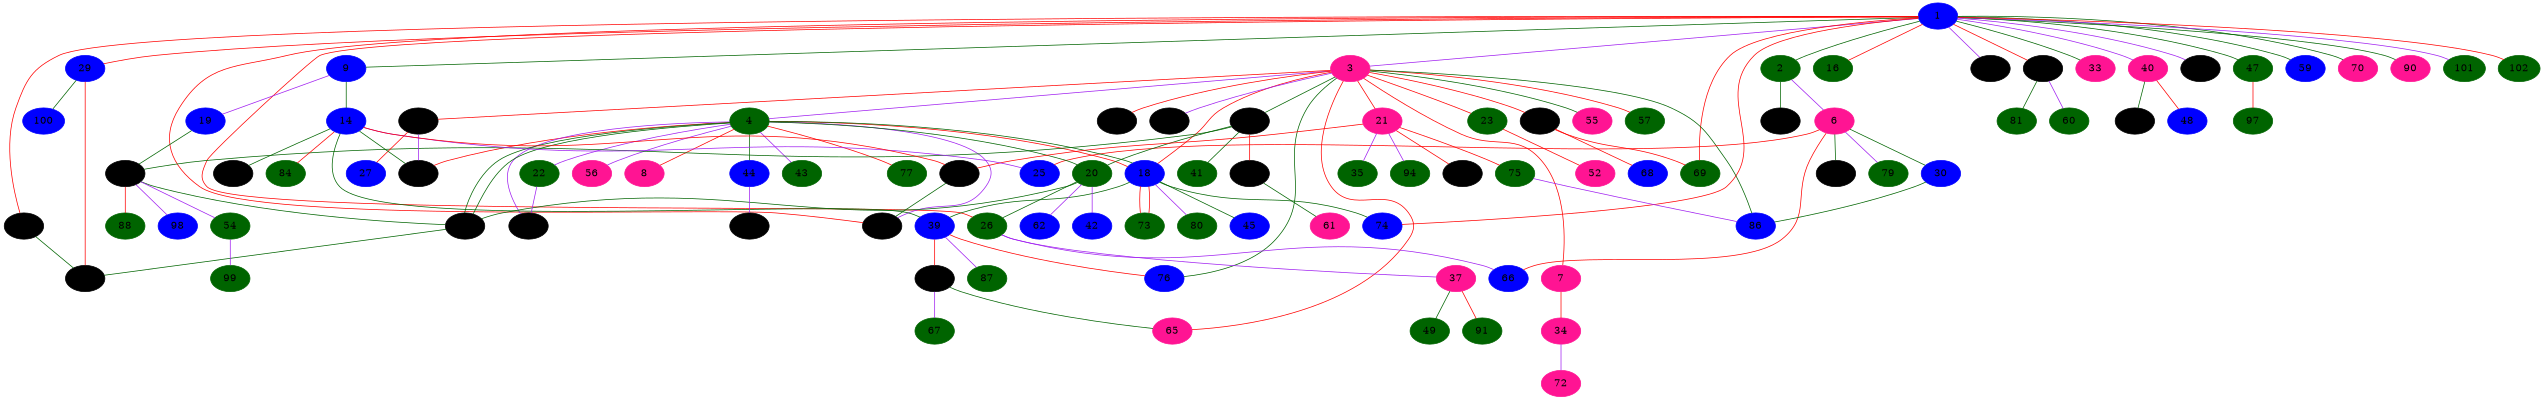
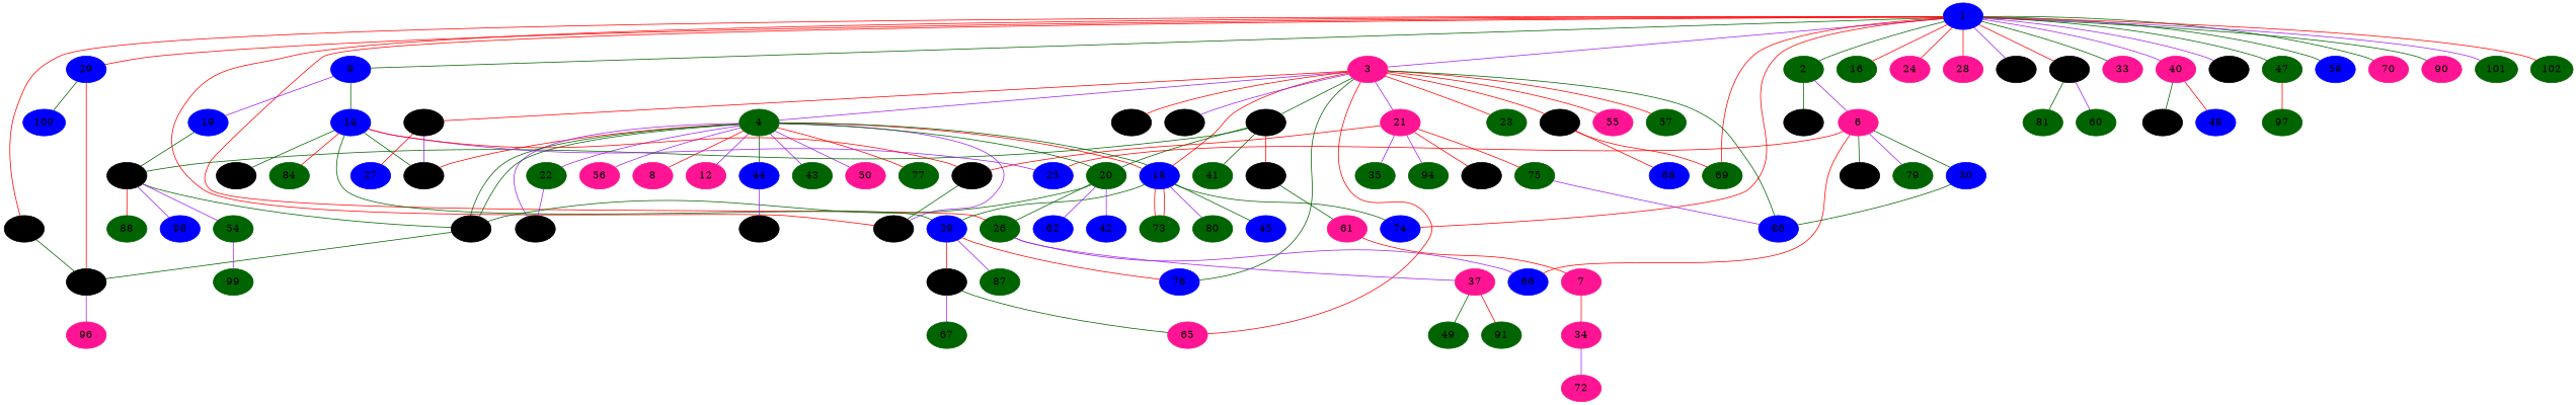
  graph {
    node [color=darkgreen style=filled]
    edge [color=red]
    1 [color=blue]
    2
    3 [color=deeppink]
    9 [color=blue]
    16
+   24 [color=deeppink]
    26
+   28 [color=deeppink]
    29 [color=blue]
    31 [color=black]
    32 [color=black]
    33 [color=deeppink]
    40 [color=deeppink]
    46 [color=black]
    47
    59 [color=blue]
    63 [color=black]
    69
    70 [color=deeppink]
    74 [color=blue]
    90 [color=deeppink]
    93 [color=black]
    101
    102
    6 [color=deeppink]
    13 [color=black]
    4
    5 [color=black]
    7 [color=deeppink]
    10 [color=black]
    11 [color=black]
    18 [color=blue]
    21 [color=deeppink]
    23
    55 [color=deeppink]
    57
    71 [color=black]
    76 [color=blue]
    83 [color=black]
    86 [color=blue]
    65 [color=deeppink]
    14 [color=blue]
    19 [color=blue]
    66 [color=blue]
    37 [color=deeppink]
    95 [color=black]
    100 [color=blue]
    60
    81
    48 [color=blue]
    53 [color=black]
    97
    15 [color=black]
    25 [color=blue]
    30 [color=blue]
    79
    56 [color=deeppink]
    8 [color=deeppink]
+   12 [color=deeppink]
    17 [color=black]
    20
    22
    43
    44 [color=blue]
+   50 [color=deeppink]
    77
    82 [color=black]
    92 [color=black]
    36 [color=black]
    38 [color=black]
    41
    34 [color=deeppink]
    68 [color=blue]
    27 [color=blue]
    39 [color=blue]
    45 [color=blue]
    73
    80
    51 [color=black]
    35
    58 [color=black]
    75
    94
-   52 [color=deeppink]
    42 [color=blue]
    62 [color=blue]
    85 [color=black]
    54
    88
    98 [color=blue]
    61 [color=deeppink]
    72 [color=deeppink]
    78 [color=black]
    84
    64 [color=black]
    87
    49
    91
+   96 [color=deeppink]
    99
    67
    1 -- 2 [color=darkgreen]
    1 -- 3 [color=purple]
    1 -- 9 [color=darkgreen]
    1 -- 16
+   1 -- 24
    1 -- 26
+   1 -- 28
    1 -- 29
    1 -- 31 [color=purple]
    1 -- 32
    1 -- 33 [color=darkgreen]
    1 -- 40 [color=purple]
    1 -- 46 [color=purple]
    1 -- 47 [color=darkgreen]
    1 -- 59 [color=darkgreen]
    1 -- 63
    1 -- 69
    1 -- 70 [color=darkgreen]
    1 -- 74
    1 -- 90 [color=darkgreen]
    1 -- 93
    1 -- 101 [color=purple]
    1 -- 102
    2 -- 6 [color=purple]
    2 -- 13 [color=darkgreen]
    3 -- 4 [color=purple]
    3 -- 5 [color=darkgreen]
-   3 -- 7
+   61 -- 7
    3 -- 10
    3 -- 11
    3 -- 18
-   3 -- 21
+   3 -- 21 [color=purple]
    3 -- 23
-   3 -- 55 [color=darkgreen]
+   3 -- 55
    3 -- 57
    3 -- 71
    3 -- 76 [color=darkgreen]
    3 -- 83 [color=purple]
    3 -- 86 [color=darkgreen]
    3 -- 65
    9 -- 14 [color=darkgreen]
    9 -- 19 [color=purple]
    26 -- 66 [color=purple]
    26 -- 37 [color=purple]
    29 -- 95
    29 -- 100 [color=darkgreen]
    32 -- 60 [color=purple]
    32 -- 81 [color=darkgreen]
    40 -- 48
    40 -- 53 [color=darkgreen]
    47 -- 97
    93 -- 95 [color=darkgreen]
    6 -- 66
    6 -- 15 [color=darkgreen]
    6 -- 25
    6 -- 30 [color=darkgreen]
    6 -- 79 [color=purple]
    4 -- 63 [color=purple]
    4 -- 18
    4 -- 18 [color=darkgreen]
    4 -- 56 [color=purple]
    4 -- 8
+   4 -- 12 [color=purple]
    4 -- 17
    4 -- 20 [color=darkgreen]
    4 -- 22 [color=purple]
    4 -- 43 [color=purple]
    4 -- 44 [color=darkgreen]
+   4 -- 50 [color=purple]
    4 -- 77
    4 -- 82 [color=purple]
    4 -- 92 [color=darkgreen]
    4 -- 92 [color=darkgreen]
    5 -- 20 [color=darkgreen]
    5 -- 36 [color=darkgreen]
    5 -- 38
    5 -- 41 [color=darkgreen]
    7 -- 34
    10 -- 69
    10 -- 68
    11 -- 17 [color=purple]
    11 -- 27
    18 -- 74 [color=darkgreen]
    18 -- 39 [color=darkgreen]
    18 -- 45 [color=darkgreen]
    18 -- 73
    18 -- 73
    18 -- 80 [color=purple]
    21 -- 51
    21 -- 35 [color=purple]
    21 -- 58
    21 -- 75
    21 -- 94 [color=purple]
-   23 -- 52
    14 -- 25 [color=purple]
    14 -- 17 [color=darkgreen]
    14 -- 39 [color=darkgreen]
    14 -- 51
    14 -- 78 [color=darkgreen]
    14 -- 84
    19 -- 36 [color=darkgreen]
    37 -- 49 [color=darkgreen]
    37 -- 91
+   95 -- 96 [color=purple]
    30 -- 86 [color=darkgreen]
    20 -- 26 [color=darkgreen]
    20 -- 92 [color=darkgreen]
    20 -- 42 [color=purple]
    20 -- 62 [color=purple]
    22 -- 82 [color=purple]
    44 -- 85 [color=purple]
    92 -- 95 [color=darkgreen]
    36 -- 92 [color=darkgreen]
    36 -- 54 [color=purple]
    36 -- 88
    36 -- 98 [color=purple]
    38 -- 61 [color=darkgreen]
    34 -- 72 [color=purple]
    39 -- 76
    39 -- 64
    39 -- 87 [color=purple]
    51 -- 63 [color=darkgreen]
    75 -- 86 [color=purple]
    54 -- 99 [color=purple]
    64 -- 65 [color=darkgreen]
    64 -- 67 [color=purple]
  }
